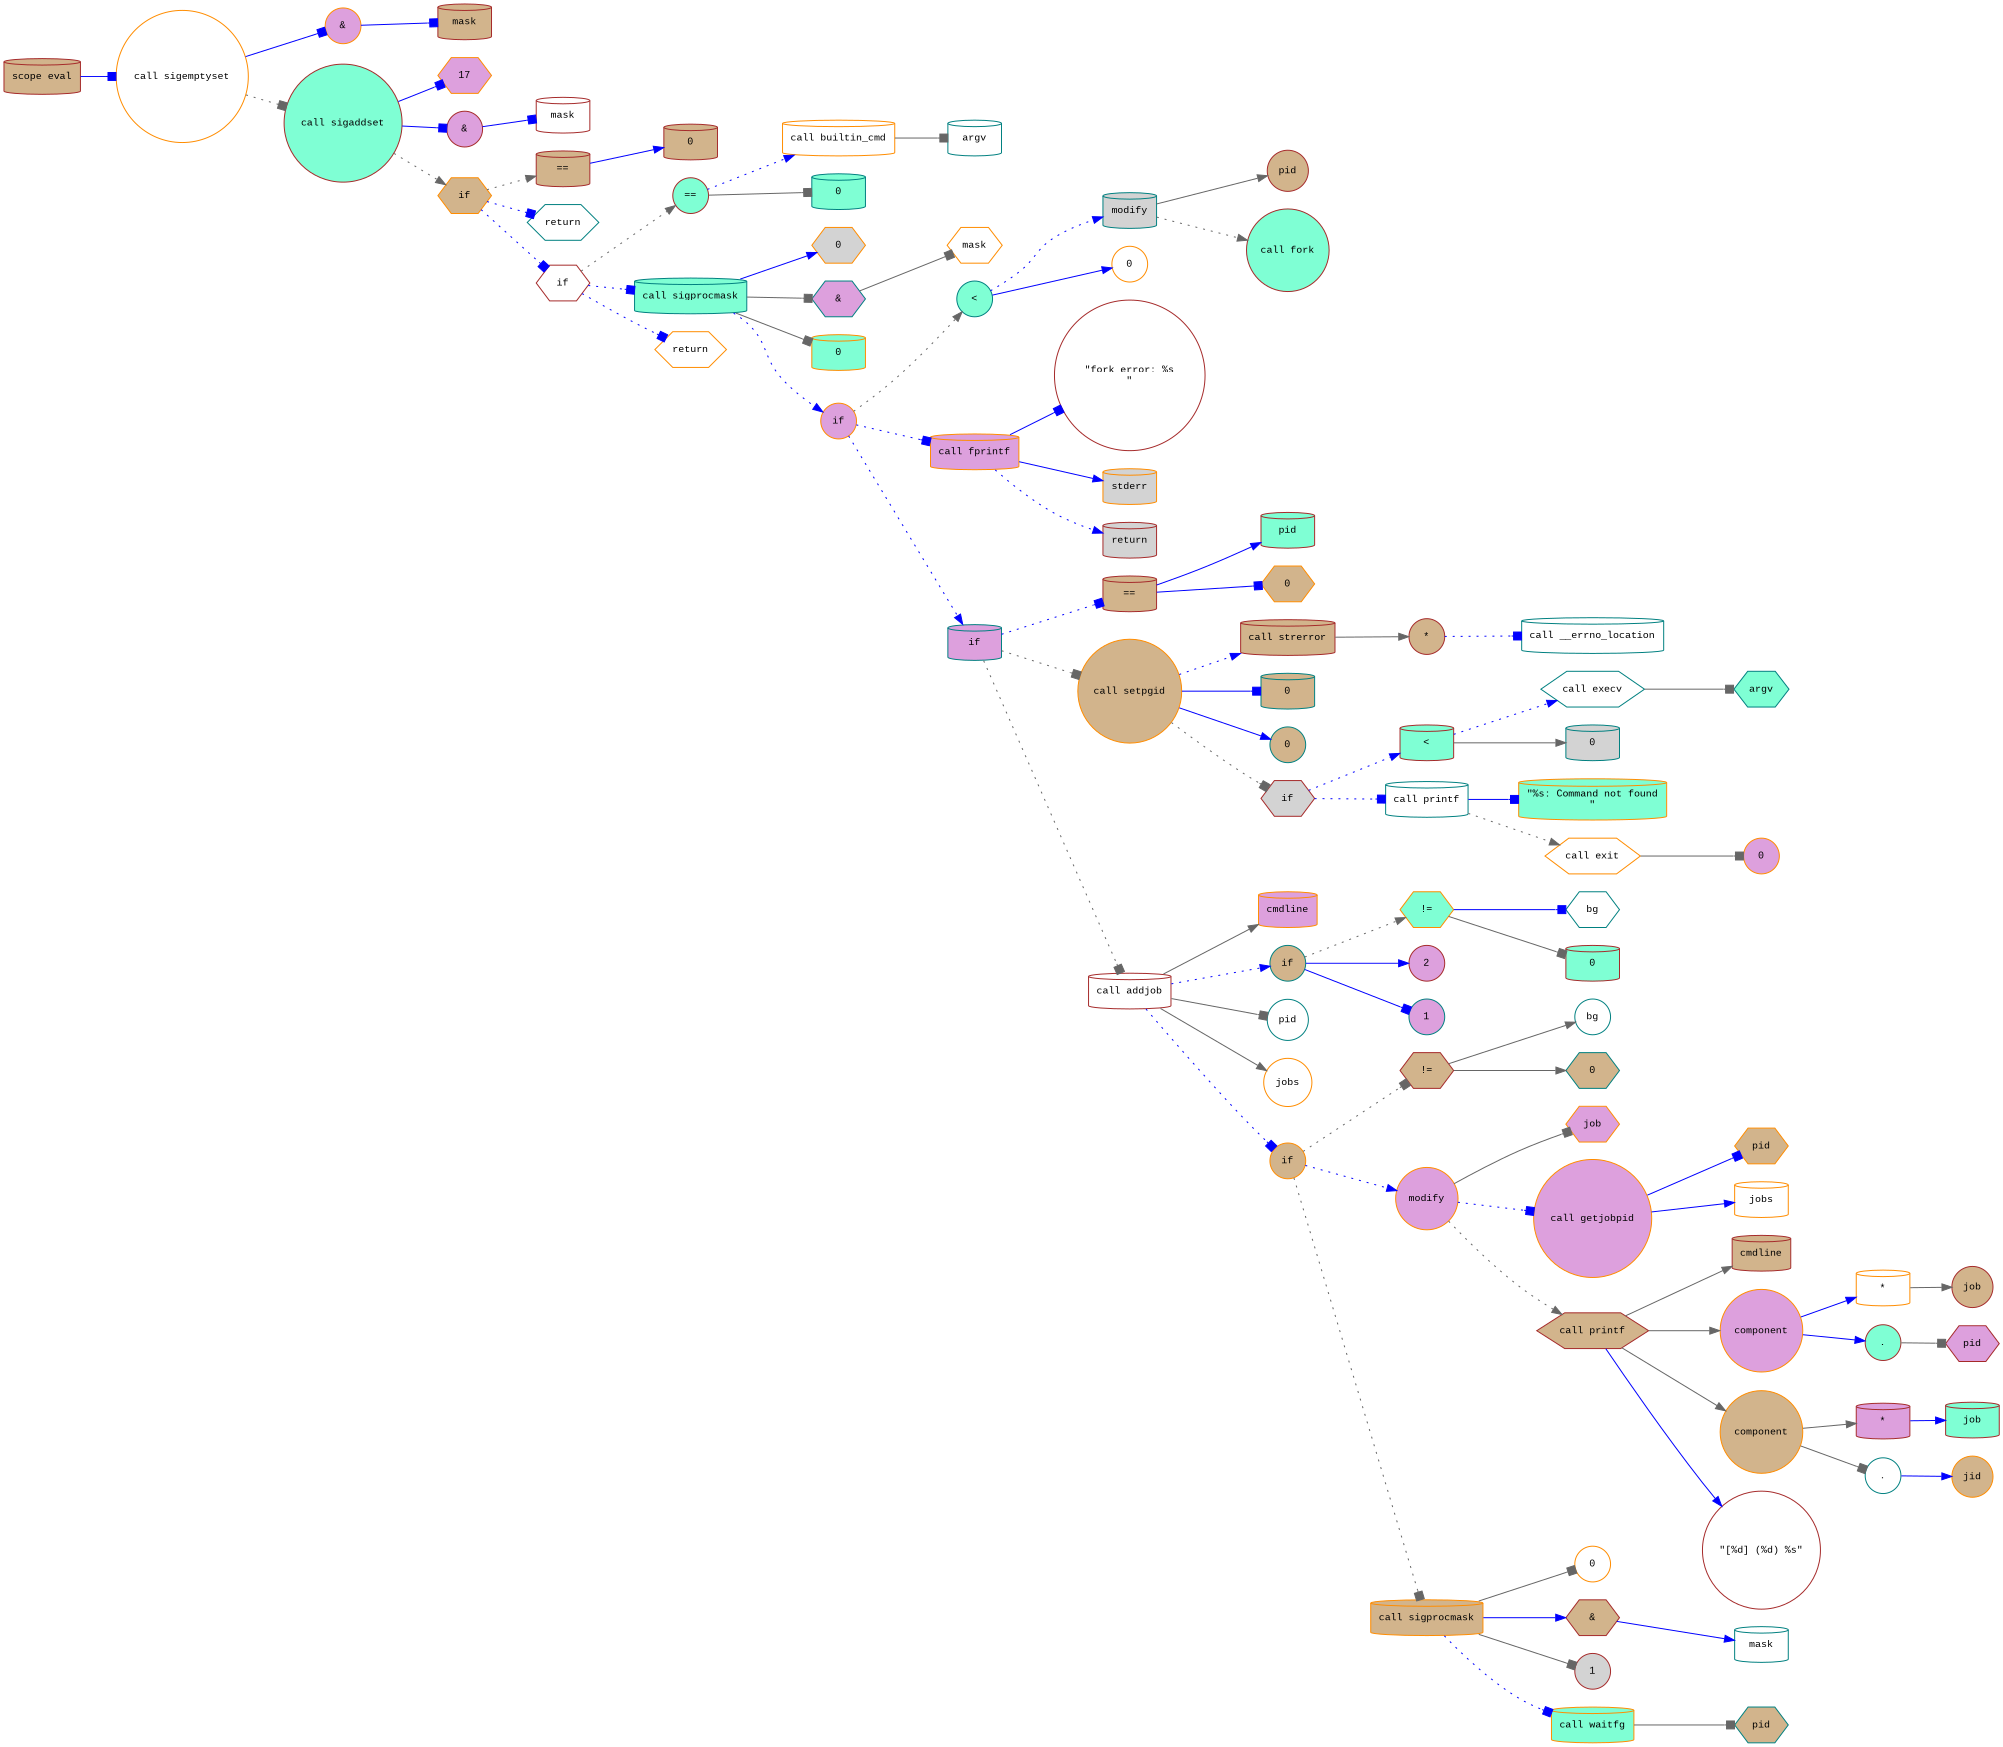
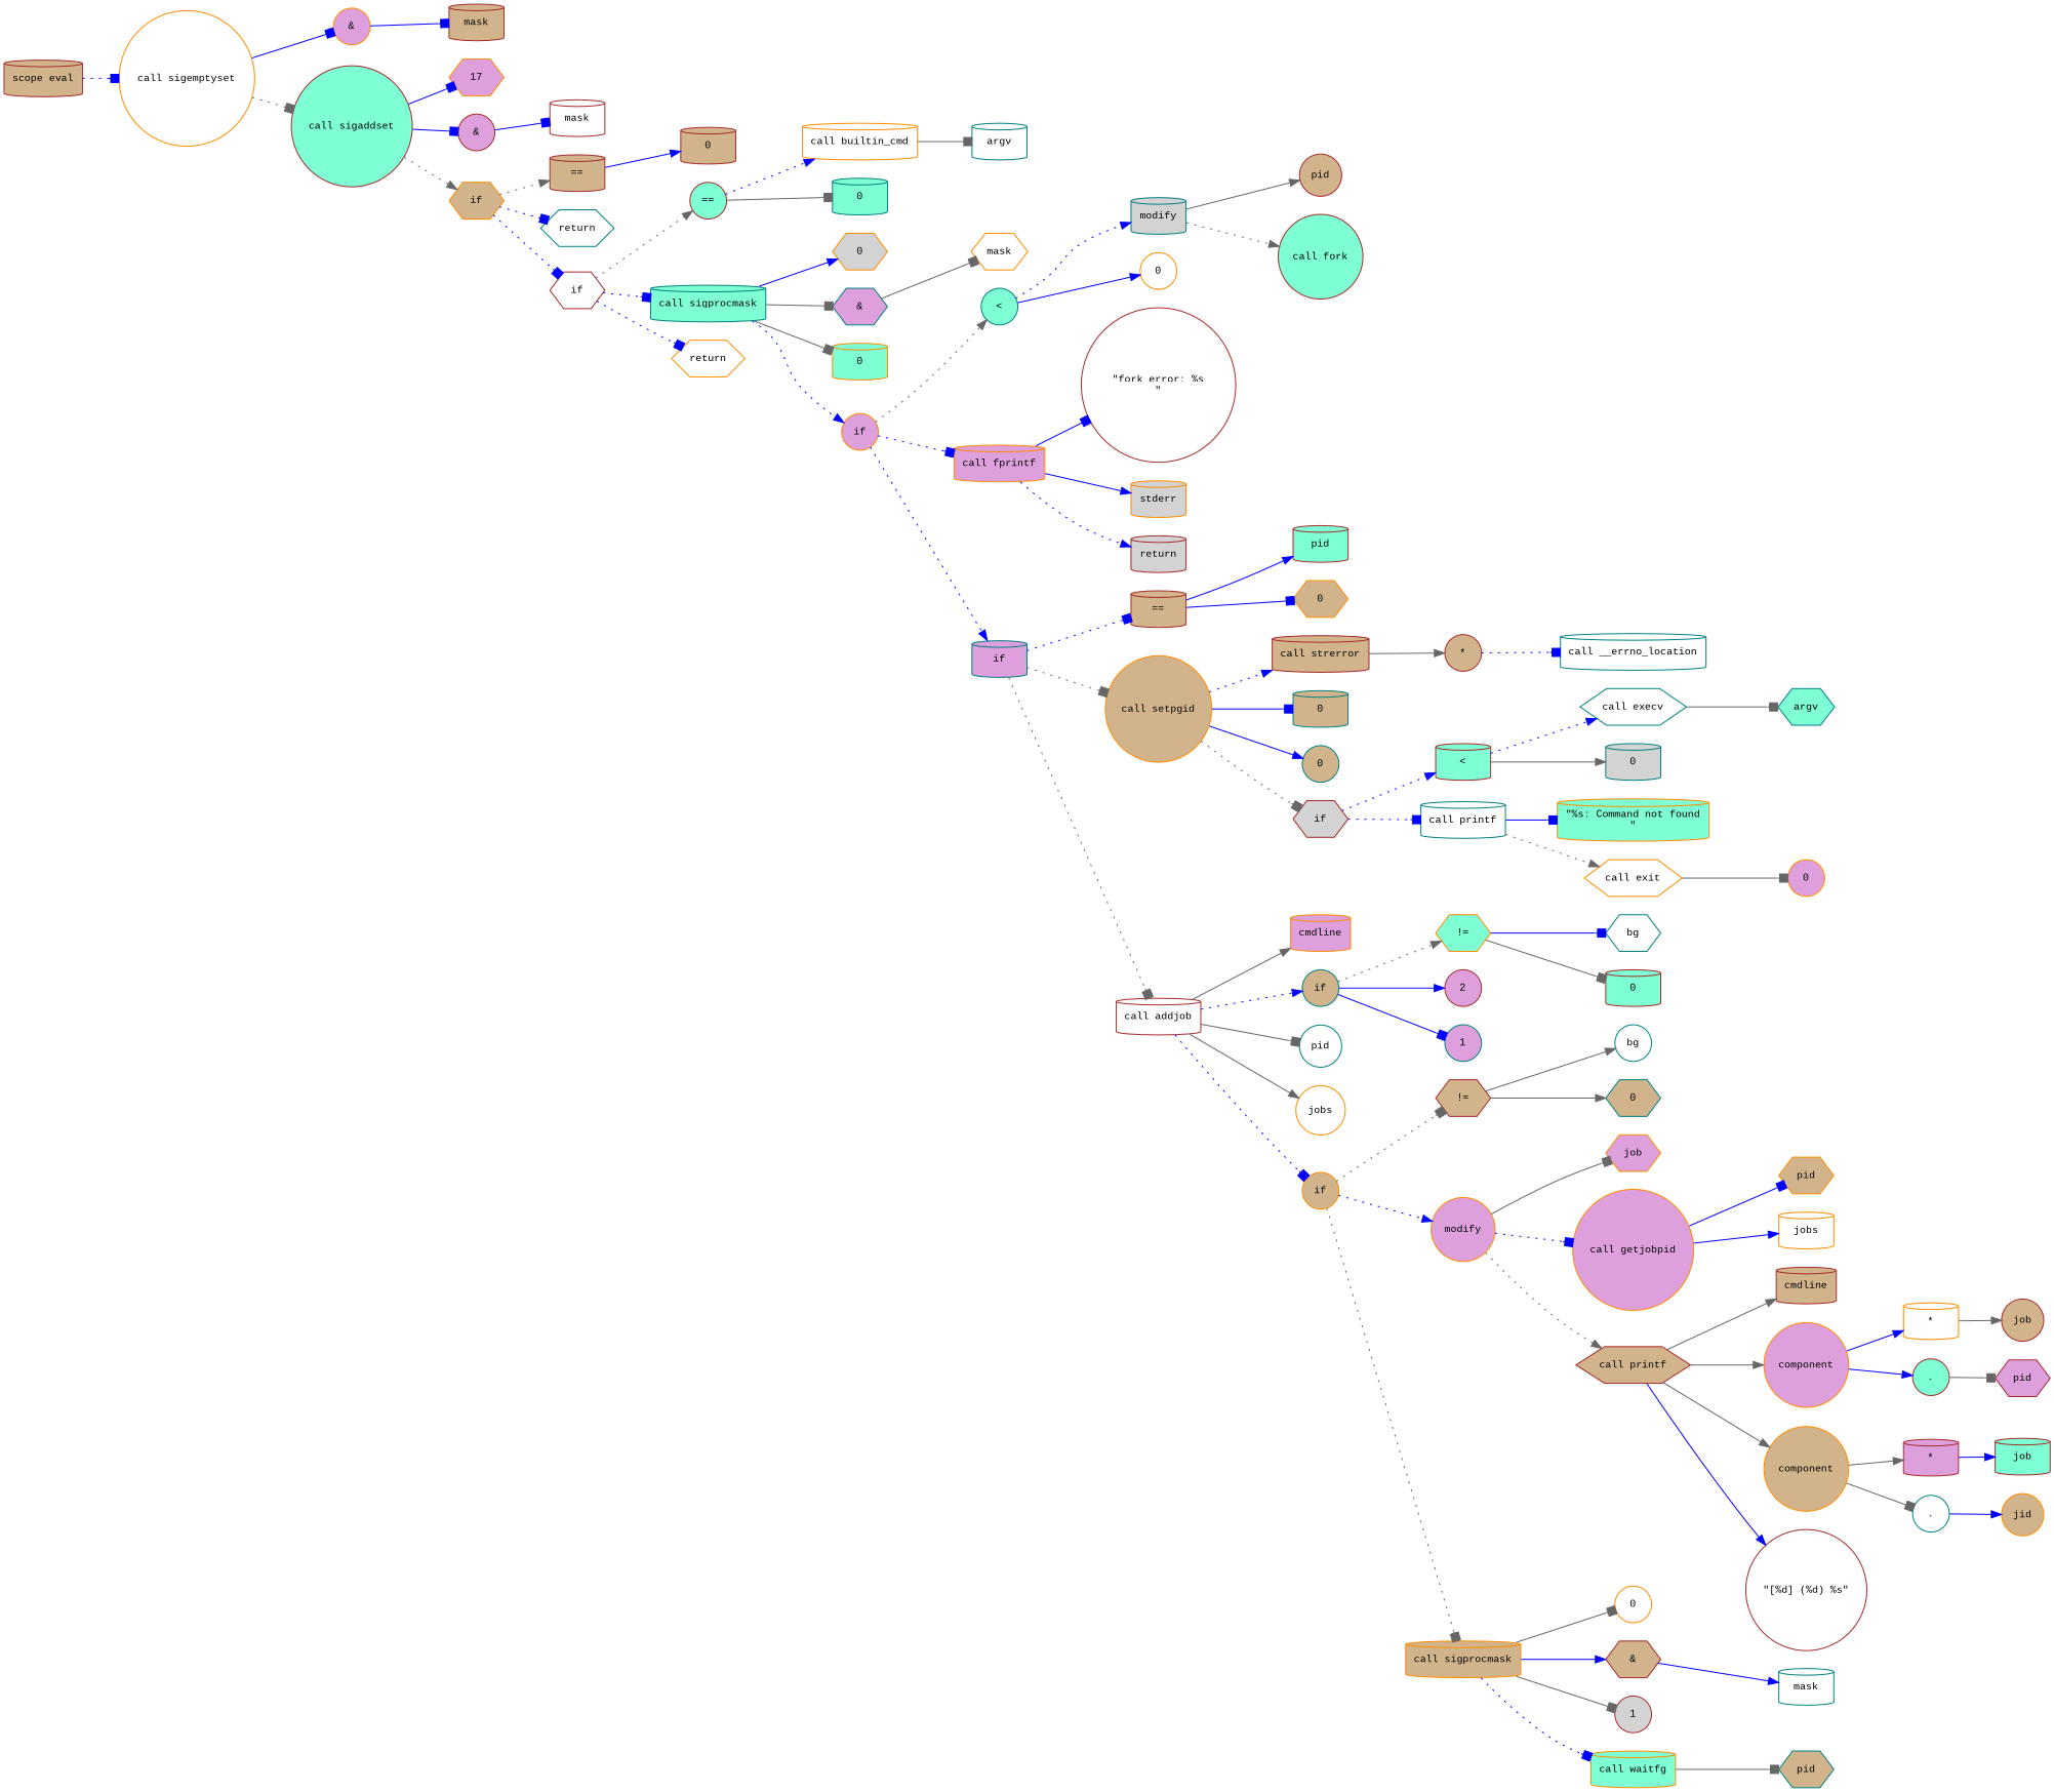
  digraph {
    fontname="Times New Roman"
    fontsize=10
    rankdir=LR
    node [color=darkorange fillcolor=tan fontname="Courier New" fontsize=10 shape=cylinder style=filled]
    edge [arrowhead=box color=blue fontname="Times New Roman" fontsize=10]
    n1 [color=brown label="scope eval"]
    n2 [fillcolor=white label="call sigemptyset" shape=circle]
    n3 [fillcolor=plum label="&" shape=circle]
    n4 [color=brown fillcolor=aquamarine label="call sigaddset" shape=circle]
    n5 [color=brown label=mask]
    n6 [fillcolor=plum label=17 shape=hexagon]
    n7 [color=brown fillcolor=plum label="&" shape=circle]
    n8 [label=if shape=hexagon]
    n9 [color=brown fillcolor=white label=mask]
    n10 [color=brown label="=="]
    n11 [color=teal fillcolor=white label=return shape=hexagon]
    n12 [color=brown fillcolor=white label=if shape=hexagon]
    n13 [color=brown label=0]
    n14 [color=brown fillcolor=aquamarine label="==" shape=circle]
    n15 [color=teal fillcolor=aquamarine label="call sigprocmask"]
    n16 [fillcolor=white label=return shape=hexagon]
    n17 [fillcolor=white label="call builtin_cmd"]
    n18 [color=teal fillcolor=aquamarine label=0]
    n19 [fillcolor=lightgrey label=0 shape=hexagon]
    n20 [color=teal fillcolor=plum label="&" shape=hexagon]
    n21 [fillcolor=aquamarine label=0]
    n22 [fillcolor=plum label=if shape=circle]
    n23 [color=teal fillcolor=white label=argv]
    n24 [fillcolor=white label=mask shape=hexagon]
    n25 [color=teal fillcolor=aquamarine label="<" shape=circle]
    n26 [fillcolor=plum label="call fprintf"]
    n27 [color=teal fillcolor=plum label=if]
    n28 [color=teal fillcolor=lightgrey label=modify]
    n29 [fillcolor=white label=0 shape=circle]
    n30 [color=brown fillcolor=white label="\"fork error: %s\n\"" shape=circle]
    n31 [fillcolor=lightgrey label=stderr]
    n32 [color=brown fillcolor=lightgrey label=return]
    n33 [color=brown label="=="]
    n34 [label="call setpgid" shape=circle]
    n35 [color=brown fillcolor=white label="call addjob"]
    n36 [color=brown label=pid shape=circle]
    n37 [color=brown fillcolor=aquamarine label="call fork" shape=circle]
    n38 [color=brown label="call strerror"]
    n39 [color=brown label="*" shape=circle]
    n40 [color=teal fillcolor=white label="call __errno_location"]
    n41 [color=brown fillcolor=aquamarine label=pid]
    n42 [label=0 shape=hexagon]
    n43 [color=teal label=0]
    n44 [color=teal label=0 shape=circle]
    n45 [color=brown fillcolor=lightgrey label=if shape=hexagon]
    n46 [fillcolor=plum label=cmdline]
    n47 [color=teal label=if shape=circle]
    n48 [color=teal fillcolor=white label=pid shape=circle]
    n49 [fillcolor=white label=jobs shape=circle]
    n50 [label=if shape=circle]
    n51 [color=brown fillcolor=aquamarine label="<"]
    n52 [color=teal fillcolor=white label="call printf"]
    n53 [color=teal fillcolor=white label="call execv" shape=hexagon]
    n54 [color=teal fillcolor=lightgrey label=0]
    n55 [fillcolor=aquamarine label="\"%s: Command not found\n\""]
    n56 [fillcolor=white label="call exit" shape=hexagon]
    n57 [color=teal fillcolor=aquamarine label=argv shape=hexagon]
    n58 [fillcolor=plum label=0 shape=circle]
    n59 [fillcolor=aquamarine label="!=" shape=hexagon]
    n60 [color=brown fillcolor=plum label=2 shape=circle]
    n61 [color=teal fillcolor=plum label=1 shape=circle]
    n62 [color=brown label="!=" shape=hexagon]
    n63 [fillcolor=plum label=modify shape=circle]
    n64 [label="call sigprocmask"]
    n65 [color=teal fillcolor=white label=bg shape=hexagon]
    n66 [color=brown fillcolor=aquamarine label=0]
    n67 [color=teal fillcolor=white label=bg shape=circle]
    n68 [color=teal label=0 shape=hexagon]
    n69 [fillcolor=plum label=job shape=hexagon]
    n70 [fillcolor=plum label="call getjobpid" shape=circle]
    n71 [color=brown label="call printf" shape=hexagon]
    n72 [fillcolor=white label=0 shape=circle]
    n73 [color=brown label="&" shape=hexagon]
    n74 [color=brown fillcolor=lightgrey label=1 shape=circle]
    n75 [fillcolor=aquamarine label="call waitfg"]
    n76 [label=pid shape=hexagon]
    n77 [fillcolor=white label=jobs]
    n78 [color=brown label=cmdline]
    n79 [fillcolor=plum label=component shape=circle]
    n80 [label=component shape=circle]
    n81 [color=brown fillcolor=white label="\"[%d] (%d) %s\"" shape=circle]
    n82 [fillcolor=white label="*"]
    n83 [color=brown fillcolor=aquamarine label="." shape=circle]
    n84 [color=brown fillcolor=plum label="*"]
    n85 [color=teal fillcolor=white label="." shape=circle]
    n86 [color=brown label=job shape=circle]
    n87 [color=brown fillcolor=plum label=pid shape=hexagon]
    n88 [color=brown fillcolor=aquamarine label=job]
    n89 [label=jid shape=circle]
    n90 [color=teal fillcolor=white label=mask]
    n91 [color=teal label=pid shape=hexagon]
-   n1 -> n2 [style=solid]
+   n1 -> n2 [style=dotted]
    n2 -> n3
    n2 -> n4 [color=gray40 style=dotted]
    n3 -> n5
    n4 -> n6
    n4 -> n7
    n4 -> n8 [arrowhead=normal color=gray40 style=dotted]
    n7 -> n9
    n8 -> n10 [arrowhead=normal color=gray40 style=dotted]
    n8 -> n11 [style=dotted]
    n8 -> n12 [style=dotted]
    n10 -> n13 [arrowhead=normal]
    n12 -> n14 [arrowhead=normal color=gray40 style=dotted]
    n12 -> n15 [style=dotted]
    n12 -> n16 [style=dotted]
    n14 -> n17 [arrowhead=normal style=dotted]
    n14 -> n18 [color=gray40]
    n15 -> n19 [arrowhead=normal]
    n15 -> n20 [color=gray40]
    n15 -> n21 [color=gray40]
    n15 -> n22 [arrowhead=normal style=dotted]
    n17 -> n23 [color=gray40]
    n20 -> n24 [color=gray40]
    n22 -> n25 [arrowhead=normal color=gray40 style=dotted]
    n22 -> n26 [style=dotted]
    n22 -> n27 [arrowhead=normal style=dotted]
    n25 -> n28 [arrowhead=normal style=dotted]
    n25 -> n29 [arrowhead=normal]
    n26 -> n30
    n26 -> n31 [arrowhead=normal]
    n26 -> n32 [arrowhead=normal style=dotted]
    n27 -> n33 [style=dotted]
    n27 -> n34 [color=gray40 style=dotted]
    n27 -> n35 [color=gray40 style=dotted]
    n28 -> n36 [arrowhead=normal color=gray40]
    n28 -> n37 [arrowhead=normal color=gray40 style=dotted]
    n33 -> n41 [arrowhead=normal]
    n33 -> n42
    n34 -> n38 [arrowhead=normal style=dotted]
    n34 -> n43
    n34 -> n44 [arrowhead=normal]
    n34 -> n45 [color=gray40 style=dotted]
    n35 -> n46 [arrowhead=normal color=gray40]
    n35 -> n47 [arrowhead=normal style=dotted]
    n35 -> n48 [color=gray40]
    n35 -> n49 [arrowhead=normal color=gray40]
    n35 -> n50 [style=dotted]
    n38 -> n39 [arrowhead=normal color=gray40]
    n39 -> n40 [style=dotted]
    n45 -> n51 [arrowhead=normal style=dotted]
    n45 -> n52 [style=dotted]
    n47 -> n59 [arrowhead=normal color=gray40 style=dotted]
    n47 -> n60 [arrowhead=normal]
    n47 -> n61
    n50 -> n62 [color=gray40 style=dotted]
    n50 -> n63 [arrowhead=normal style=dotted]
    n50 -> n64 [color=gray40 style=dotted]
    n51 -> n53 [arrowhead=normal style=dotted]
    n51 -> n54 [arrowhead=normal color=gray40]
    n52 -> n55
    n52 -> n56 [arrowhead=normal color=gray40 style=dotted]
    n53 -> n57 [color=gray40]
    n56 -> n58 [color=gray40]
    n59 -> n65
    n59 -> n66 [color=gray40]
    n62 -> n67 [arrowhead=normal color=gray40]
    n62 -> n68 [arrowhead=normal color=gray40]
    n63 -> n69 [color=gray40]
    n63 -> n70 [style=dotted]
    n63 -> n71 [arrowhead=normal color=gray40 style=dotted]
    n64 -> n72 [color=gray40]
    n64 -> n73 [arrowhead=normal]
    n64 -> n74 [color=gray40]
    n64 -> n75 [style=dotted]
    n70 -> n76
    n70 -> n77 [arrowhead=normal]
    n71 -> n78 [arrowhead=normal color=gray40]
    n71 -> n79 [arrowhead=normal color=gray40]
    n71 -> n80 [arrowhead=normal color=gray40]
    n71 -> n81 [arrowhead=normal]
    n73 -> n90 [arrowhead=normal]
    n75 -> n91 [color=gray40]
    n79 -> n82 [arrowhead=normal]
    n79 -> n83 [arrowhead=normal]
    n80 -> n84 [arrowhead=normal color=gray40]
    n80 -> n85 [color=gray40]
    n82 -> n86 [arrowhead=normal color=gray40]
    n83 -> n87 [color=gray40]
    n84 -> n88 [arrowhead=normal]
    n85 -> n89 [arrowhead=normal]
  }
